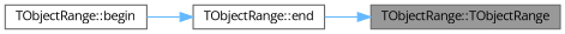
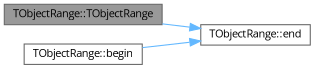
  digraph {
    fontname="Open Sans"
    rankdir=RL
    node [color=grey40 fillcolor=white fontname="Open Sans" fontsize=10 shape=box style=filled]
    edge [color=steelblue1 dir=back fontname="Open Sans" fontsize=10 labelfontname=Helvetica labelfontsize=10 style=solid]
    n1 [color=gray40 fillcolor=grey60 fontcolor=black height=0.2 label="TObjectRange::TObjectRange" width=0.4]
    n2 [height=0.2 label="TObjectRange::end" width=0.4]
    n3 [height=0.2 label="TObjectRange::begin" width=0.4]
-   n1 -> n2
+   n2 -> n1
    n2 -> n3
  }
